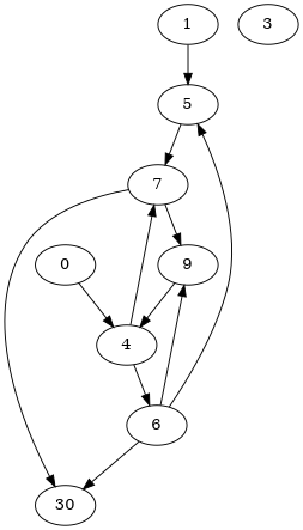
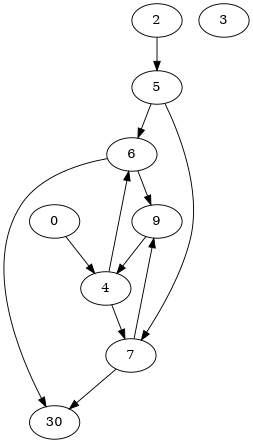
  digraph {
    node [alpha=0.17]
-   1 [expect_size=15456256]
+   1 [expect_size=15456256 label=2]
    5 [alpha=0.03 expect_size=29922304]
    4 [alpha=0.08 expect_size=44210176]
    6 [alpha=0.13 expect_size=44602368]
    7 [alpha=0.10 expect_size=50322432]
    9 [alpha=0.09 expect_size=14658560]
    n7 [expect_size=42487808 label=30]
    n8 [alpha=0.09 expect_size=10873856 label=0]
    3 [alpha=0.08 expect_size=30205952]
    1 -> 5
-   6 -> 5
+   5 -> 6
    5 -> 7
    4 -> 6
    4 -> 7
    6 -> 9
    6 -> n7
    7 -> 9
    7 -> n7
    9 -> 4
    n8 -> 4
  }
